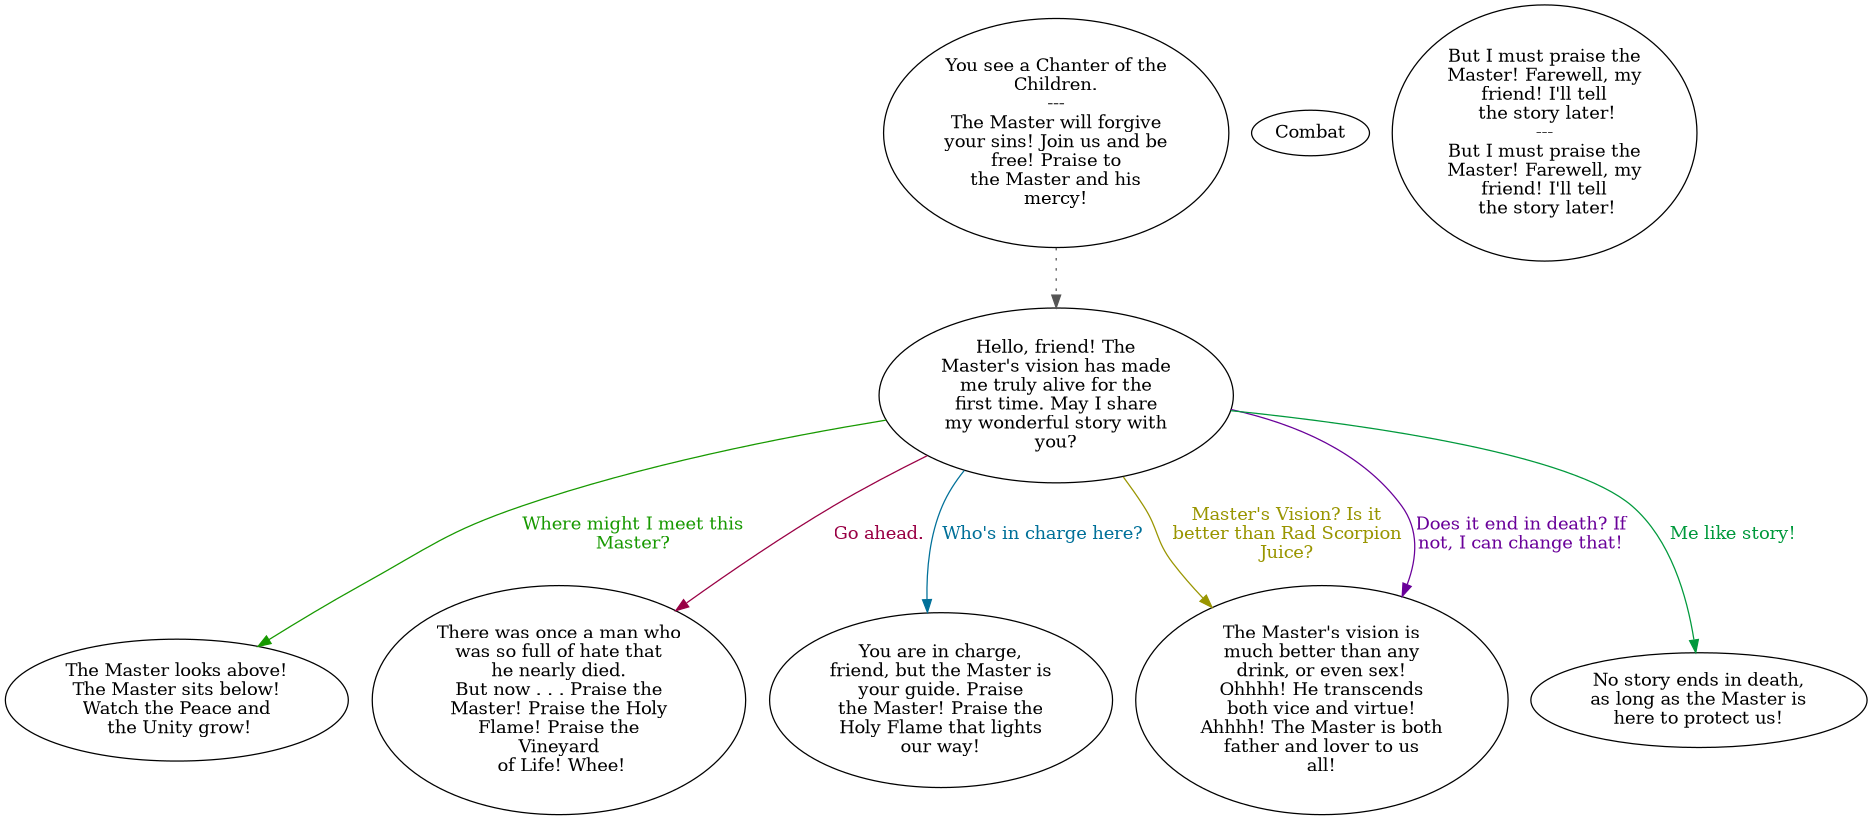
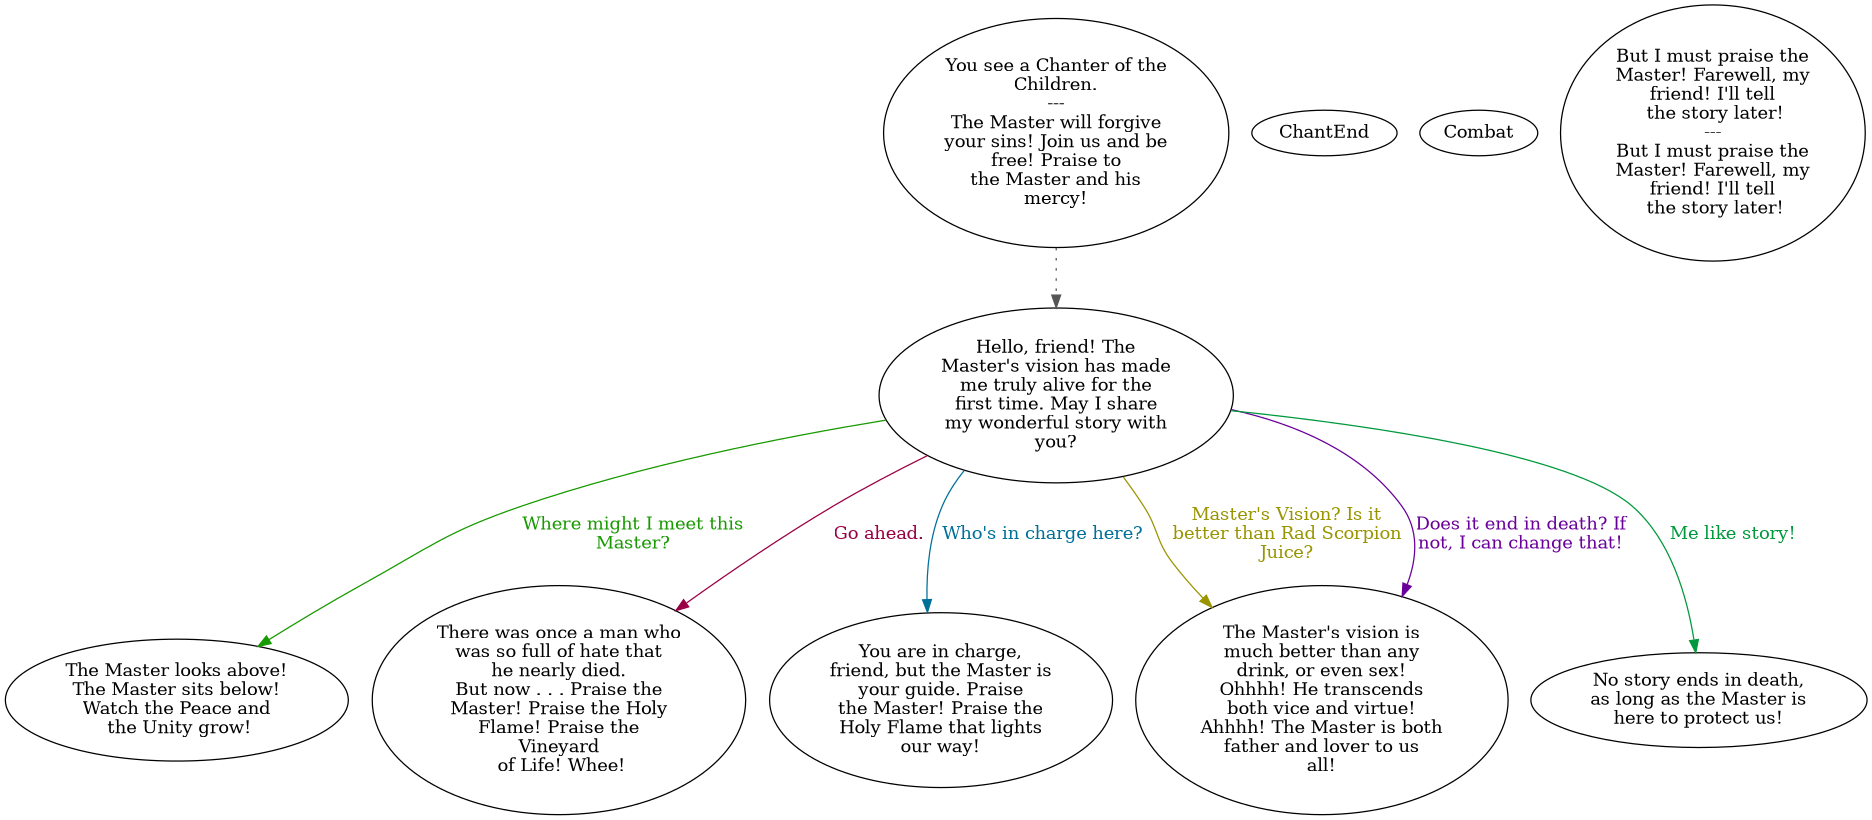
  digraph {
    node [color="#000000" fillcolor="#FFFFFF" style=filled]
    n1 [label="You see a Chanter of the\nChildren.\n---\nThe Master will forgive\nyour sins! Join us and be\nfree! Praise to\nthe Master and his\nmercy!"]
    n2 [label="Hello, friend! The\nMaster's vision has made\nme truly alive for the\nfirst time. May I share\nmy wonderful story with\nyou?"]
    n3 [label="The Master looks above!\nThe Master sits below!\nWatch the Peace and\n the Unity grow!"]
    n4 [label="There was once a man who\nwas so full of hate that\nhe nearly died.\nBut now . . . Praise the\nMaster! Praise the Holy\nFlame! Praise the\nVineyard\n of Life! Whee!"]
    n5 [label="You are in charge,\nfriend, but the Master is\nyour guide. Praise\nthe Master! Praise the\nHoly Flame that lights\nour way!"]
    n6 [label="The Master's vision is\nmuch better than any\ndrink, or even sex!\nOhhhh! He transcends\nboth vice and virtue!\nAhhhh! The Master is both\nfather and lover to us\nall!"]
    n7 [label="No story ends in death,\nas long as the Master is\nhere to protect us!"]
+   ChantEnd
    Combat
    n10 [label="But I must praise the\nMaster! Farewell, my\nfriend! I'll tell\n the story later!\n---\nBut I must praise the\nMaster! Farewell, my\nfriend! I'll tell\n the story later!"]
    n1 -> n2 [color="#555555" style=dotted]
    n2 -> n3 [color="#179900" fontcolor="#179900" label="Where might I meet this\nMaster?"]
    n2 -> n4 [color="#990044" fontcolor="#990044" label="Go ahead."]
    n2 -> n5 [color="#007099" fontcolor="#007099" label="Who's in charge here?"]
    n2 -> n6 [color="#999500" fontcolor="#999500" label="Master's Vision? Is it\nbetter than Rad Scorpion\nJuice?"]
    n2 -> n6 [color="#690099" fontcolor="#690099" label="Does it end in death? If\nnot, I can change that!"]
    n2 -> n7 [color="#00993C" fontcolor="#00993C" label="Me like story!"]
  }
